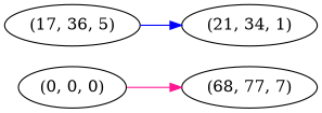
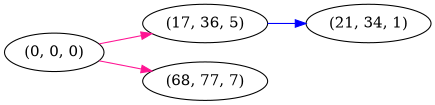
  digraph {
    rankdir=LR
    edge [color=deeppink]
    "(0, 0, 0)"
    "(17, 36, 5)"
    "(68, 77, 7)"
    n4 [label="(21, 34, 1)"]
+   "(0, 0, 0)" -> "(17, 36, 5)"
    "(0, 0, 0)" -> "(68, 77, 7)"
    "(17, 36, 5)" -> n4 [color=blue]
  }
